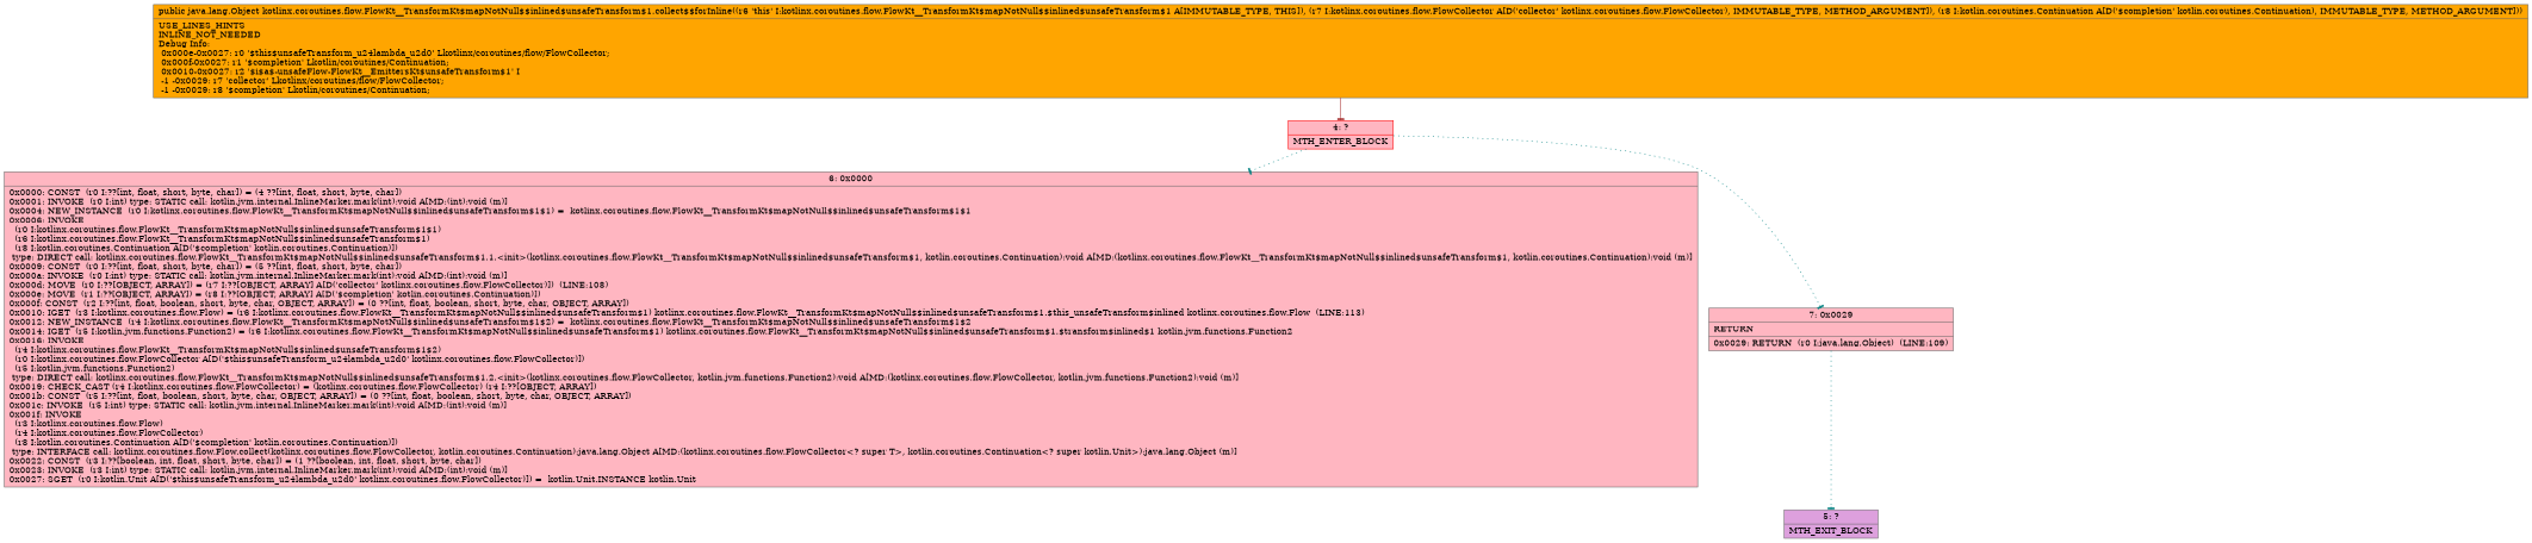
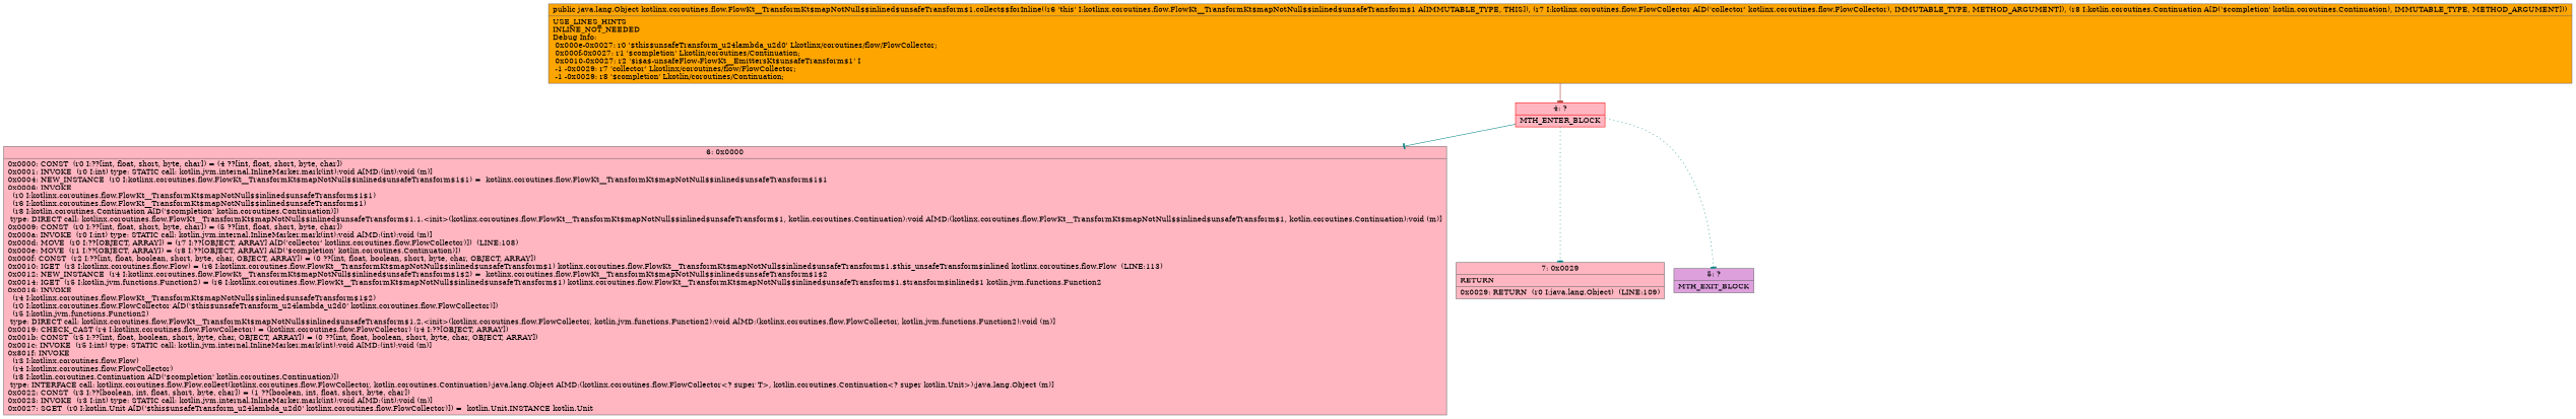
  digraph {
    node [color=gray40 fillcolor=lightpink shape=record style=filled]
    edge [arrowhead=tee color=teal style=solid]
    n1 [color=red label="{4\:\ ?|MTH_ENTER_BLOCK\l}"]
-   n2 [label="{6\:\ 0x0000|0x0000: CONST  (r0 I:??[int, float, short, byte, char]) = (4 ??[int, float, short, byte, char]) \l0x0001: INVOKE  (r0 I:int) type: STATIC call: kotlin.jvm.internal.InlineMarker.mark(int):void A[MD:(int):void (m)]\l0x0004: NEW_INSTANCE  (r0 I:kotlinx.coroutines.flow.FlowKt__TransformKt$mapNotNull$$inlined$unsafeTransform$1$1) =  kotlinx.coroutines.flow.FlowKt__TransformKt$mapNotNull$$inlined$unsafeTransform$1$1 \l0x0006: INVOKE  \l  (r0 I:kotlinx.coroutines.flow.FlowKt__TransformKt$mapNotNull$$inlined$unsafeTransform$1$1)\l  (r6 I:kotlinx.coroutines.flow.FlowKt__TransformKt$mapNotNull$$inlined$unsafeTransform$1)\l  (r8 I:kotlin.coroutines.Continuation A[D('$completion' kotlin.coroutines.Continuation)])\l type: DIRECT call: kotlinx.coroutines.flow.FlowKt__TransformKt$mapNotNull$$inlined$unsafeTransform$1.1.\<init\>(kotlinx.coroutines.flow.FlowKt__TransformKt$mapNotNull$$inlined$unsafeTransform$1, kotlin.coroutines.Continuation):void A[MD:(kotlinx.coroutines.flow.FlowKt__TransformKt$mapNotNull$$inlined$unsafeTransform$1, kotlin.coroutines.Continuation):void (m)]\l0x0009: CONST  (r0 I:??[int, float, short, byte, char]) = (5 ??[int, float, short, byte, char]) \l0x000a: INVOKE  (r0 I:int) type: STATIC call: kotlin.jvm.internal.InlineMarker.mark(int):void A[MD:(int):void (m)]\l0x000d: MOVE  (r0 I:??[OBJECT, ARRAY]) = (r7 I:??[OBJECT, ARRAY] A[D('collector' kotlinx.coroutines.flow.FlowCollector)])  (LINE:108)\l0x000e: MOVE  (r1 I:??[OBJECT, ARRAY]) = (r8 I:??[OBJECT, ARRAY] A[D('$completion' kotlin.coroutines.Continuation)]) \l0x000f: CONST  (r2 I:??[int, float, boolean, short, byte, char, OBJECT, ARRAY]) = (0 ??[int, float, boolean, short, byte, char, OBJECT, ARRAY]) \l0x0010: IGET  (r3 I:kotlinx.coroutines.flow.Flow) = (r6 I:kotlinx.coroutines.flow.FlowKt__TransformKt$mapNotNull$$inlined$unsafeTransform$1) kotlinx.coroutines.flow.FlowKt__TransformKt$mapNotNull$$inlined$unsafeTransform$1.$this_unsafeTransform$inlined kotlinx.coroutines.flow.Flow  (LINE:113)\l0x0012: NEW_INSTANCE  (r4 I:kotlinx.coroutines.flow.FlowKt__TransformKt$mapNotNull$$inlined$unsafeTransform$1$2) =  kotlinx.coroutines.flow.FlowKt__TransformKt$mapNotNull$$inlined$unsafeTransform$1$2 \l0x0014: IGET  (r5 I:kotlin.jvm.functions.Function2) = (r6 I:kotlinx.coroutines.flow.FlowKt__TransformKt$mapNotNull$$inlined$unsafeTransform$1) kotlinx.coroutines.flow.FlowKt__TransformKt$mapNotNull$$inlined$unsafeTransform$1.$transform$inlined$1 kotlin.jvm.functions.Function2 \l0x0016: INVOKE  \l  (r4 I:kotlinx.coroutines.flow.FlowKt__TransformKt$mapNotNull$$inlined$unsafeTransform$1$2)\l  (r0 I:kotlinx.coroutines.flow.FlowCollector A[D('$this$unsafeTransform_u24lambda_u2d0' kotlinx.coroutines.flow.FlowCollector)])\l  (r5 I:kotlin.jvm.functions.Function2)\l type: DIRECT call: kotlinx.coroutines.flow.FlowKt__TransformKt$mapNotNull$$inlined$unsafeTransform$1.2.\<init\>(kotlinx.coroutines.flow.FlowCollector, kotlin.jvm.functions.Function2):void A[MD:(kotlinx.coroutines.flow.FlowCollector, kotlin.jvm.functions.Function2):void (m)]\l0x0019: CHECK_CAST (r4 I:kotlinx.coroutines.flow.FlowCollector) = (kotlinx.coroutines.flow.FlowCollector) (r4 I:??[OBJECT, ARRAY]) \l0x001b: CONST  (r5 I:??[int, float, boolean, short, byte, char, OBJECT, ARRAY]) = (0 ??[int, float, boolean, short, byte, char, OBJECT, ARRAY]) \l0x001c: INVOKE  (r5 I:int) type: STATIC call: kotlin.jvm.internal.InlineMarker.mark(int):void A[MD:(int):void (m)]\l0x001f: INVOKE  \l  (r3 I:kotlinx.coroutines.flow.Flow)\l  (r4 I:kotlinx.coroutines.flow.FlowCollector)\l  (r8 I:kotlin.coroutines.Continuation A[D('$completion' kotlin.coroutines.Continuation)])\l type: INTERFACE call: kotlinx.coroutines.flow.Flow.collect(kotlinx.coroutines.flow.FlowCollector, kotlin.coroutines.Continuation):java.lang.Object A[MD:(kotlinx.coroutines.flow.FlowCollector\<? super T\>, kotlin.coroutines.Continuation\<? super kotlin.Unit\>):java.lang.Object (m)]\l0x0022: CONST  (r3 I:??[boolean, int, float, short, byte, char]) = (1 ??[boolean, int, float, short, byte, char]) \l0x0023: INVOKE  (r3 I:int) type: STATIC call: kotlin.jvm.internal.InlineMarker.mark(int):void A[MD:(int):void (m)]\l0x0027: SGET  (r0 I:kotlin.Unit A[D('$this$unsafeTransform_u24lambda_u2d0' kotlinx.coroutines.flow.FlowCollector)]) =  kotlin.Unit.INSTANCE kotlin.Unit \l}"]
+   n2 [label="{6\:\ 0x0000|0x0000: CONST  (r0 I:??[int, float, short, byte, char]) = (4 ??[int, float, short, byte, char]) \l0x0001: INVOKE  (r0 I:int) type: STATIC call: kotlin.jvm.internal.InlineMarker.mark(int):void A[MD:(int):void (m)]\l0x0004: NEW_INSTANCE  (r0 I:kotlinx.coroutines.flow.FlowKt__TransformKt$mapNotNull$$inlined$unsafeTransform$1$1) =  kotlinx.coroutines.flow.FlowKt__TransformKt$mapNotNull$$inlined$unsafeTransform$1$1 \l0x0006: INVOKE  \l  (r0 I:kotlinx.coroutines.flow.FlowKt__TransformKt$mapNotNull$$inlined$unsafeTransform$1$1)\l  (r6 I:kotlinx.coroutines.flow.FlowKt__TransformKt$mapNotNull$$inlined$unsafeTransform$1)\l  (r8 I:kotlin.coroutines.Continuation A[D('$completion' kotlin.coroutines.Continuation)])\l type: DIRECT call: kotlinx.coroutines.flow.FlowKt__TransformKt$mapNotNull$$inlined$unsafeTransform$1.1.\<init\>(kotlinx.coroutines.flow.FlowKt__TransformKt$mapNotNull$$inlined$unsafeTransform$1, kotlin.coroutines.Continuation):void A[MD:(kotlinx.coroutines.flow.FlowKt__TransformKt$mapNotNull$$inlined$unsafeTransform$1, kotlin.coroutines.Continuation):void (m)]\l0x0009: CONST  (r0 I:??[int, float, short, byte, char]) = (5 ??[int, float, short, byte, char]) \l0x000a: INVOKE  (r0 I:int) type: STATIC call: kotlin.jvm.internal.InlineMarker.mark(int):void A[MD:(int):void (m)]\l0x000d: MOVE  (r0 I:??[OBJECT, ARRAY]) = (r7 I:??[OBJECT, ARRAY] A[D('collector' kotlinx.coroutines.flow.FlowCollector)])  (LINE:108)\l0x000e: MOVE  (r1 I:??[OBJECT, ARRAY]) = (r8 I:??[OBJECT, ARRAY] A[D('$completion' kotlin.coroutines.Continuation)]) \l0x000f: CONST  (r2 I:??[int, float, boolean, short, byte, char, OBJECT, ARRAY]) = (0 ??[int, float, boolean, short, byte, char, OBJECT, ARRAY]) \l0x0010: IGET  (r3 I:kotlinx.coroutines.flow.Flow) = (r6 I:kotlinx.coroutines.flow.FlowKt__TransformKt$mapNotNull$$inlined$unsafeTransform$1) kotlinx.coroutines.flow.FlowKt__TransformKt$mapNotNull$$inlined$unsafeTransform$1.$this_unsafeTransform$inlined kotlinx.coroutines.flow.Flow  (LINE:113)\l0x0012: NEW_INSTANCE  (r4 I:kotlinx.coroutines.flow.FlowKt__TransformKt$mapNotNull$$inlined$unsafeTransform$1$2) =  kotlinx.coroutines.flow.FlowKt__TransformKt$mapNotNull$$inlined$unsafeTransform$1$2 \l0x0014: IGET  (r5 I:kotlin.jvm.functions.Function2) = (r6 I:kotlinx.coroutines.flow.FlowKt__TransformKt$mapNotNull$$inlined$unsafeTransform$1) kotlinx.coroutines.flow.FlowKt__TransformKt$mapNotNull$$inlined$unsafeTransform$1.$transform$inlined$1 kotlin.jvm.functions.Function2 \l0x0016: INVOKE  \l  (r4 I:kotlinx.coroutines.flow.FlowKt__TransformKt$mapNotNull$$inlined$unsafeTransform$1$2)\l  (r0 I:kotlinx.coroutines.flow.FlowCollector A[D('$this$unsafeTransform_u24lambda_u2d0' kotlinx.coroutines.flow.FlowCollector)])\l  (r5 I:kotlin.jvm.functions.Function2)\l type: DIRECT call: kotlinx.coroutines.flow.FlowKt__TransformKt$mapNotNull$$inlined$unsafeTransform$1.2.\<init\>(kotlinx.coroutines.flow.FlowCollector, kotlin.jvm.functions.Function2):void A[MD:(kotlinx.coroutines.flow.FlowCollector, kotlin.jvm.functions.Function2):void (m)]\l0x0019: CHECK_CAST (r4 I:kotlinx.coroutines.flow.FlowCollector) = (kotlinx.coroutines.flow.FlowCollector) (r4 I:??[OBJECT, ARRAY]) \l0x001b: CONST  (r5 I:??[int, float, boolean, short, byte, char, OBJECT, ARRAY]) = (0 ??[int, float, boolean, short, byte, char, OBJECT, ARRAY]) \l0x001c: INVOKE  (r5 I:int) type: STATIC call: kotlin.jvm.internal.InlineMarker.mark(int):void A[MD:(int):void (m)]\l0x801f: INVOKE  \l  (r3 I:kotlinx.coroutines.flow.Flow)\l  (r4 I:kotlinx.coroutines.flow.FlowCollector)\l  (r8 I:kotlin.coroutines.Continuation A[D('$completion' kotlin.coroutines.Continuation)])\l type: INTERFACE call: kotlinx.coroutines.flow.Flow.collect(kotlinx.coroutines.flow.FlowCollector, kotlin.coroutines.Continuation):java.lang.Object A[MD:(kotlinx.coroutines.flow.FlowCollector\<? super T\>, kotlin.coroutines.Continuation\<? super kotlin.Unit\>):java.lang.Object (m)]\l0x0022: CONST  (r3 I:??[boolean, int, float, short, byte, char]) = (1 ??[boolean, int, float, short, byte, char]) \l0x0023: INVOKE  (r3 I:int) type: STATIC call: kotlin.jvm.internal.InlineMarker.mark(int):void A[MD:(int):void (m)]\l0x0027: SGET  (r0 I:kotlin.Unit A[D('$this$unsafeTransform_u24lambda_u2d0' kotlinx.coroutines.flow.FlowCollector)]) =  kotlin.Unit.INSTANCE kotlin.Unit \l}"]
    n3 [label="{7\:\ 0x0029|RETURN\l|0x0029: RETURN  (r0 I:java.lang.Object)  (LINE:109)\l}"]
    n4 [fillcolor=plum label="{5\:\ ?|MTH_EXIT_BLOCK\l}"]
    n5 [fillcolor=orange label="{public java.lang.Object kotlinx.coroutines.flow.FlowKt__TransformKt$mapNotNull$$inlined$unsafeTransform$1.collect$$forInline((r6 'this' I:kotlinx.coroutines.flow.FlowKt__TransformKt$mapNotNull$$inlined$unsafeTransform$1 A[IMMUTABLE_TYPE, THIS]), (r7 I:kotlinx.coroutines.flow.FlowCollector A[D('collector' kotlinx.coroutines.flow.FlowCollector), IMMUTABLE_TYPE, METHOD_ARGUMENT]), (r8 I:kotlin.coroutines.Continuation A[D('$completion' kotlin.coroutines.Continuation), IMMUTABLE_TYPE, METHOD_ARGUMENT]))  | USE_LINES_HINTS\lINLINE_NOT_NEEDED\lDebug Info:\l  0x000e\-0x0027: r0 '$this$unsafeTransform_u24lambda_u2d0' Lkotlinx\/coroutines\/flow\/FlowCollector;\l  0x000f\-0x0027: r1 '$completion' Lkotlin\/coroutines\/Continuation;\l  0x0010\-0x0027: r2 '$i$a$\-unsafeFlow\-FlowKt__EmittersKt$unsafeTransform$1' I\l  \-1 \-0x0029: r7 'collector' Lkotlinx\/coroutines\/flow\/FlowCollector;\l  \-1 \-0x0029: r8 '$completion' Lkotlin\/coroutines\/Continuation;\l}"]
-   n1 -> n2 [style=dotted]
+   n1 -> n2
    n1 -> n3 [style=dotted]
-   n3 -> n4 [style=dotted]
+   n1 -> n4 [style=dotted]
    n5 -> n1 [color=brown]
  }
